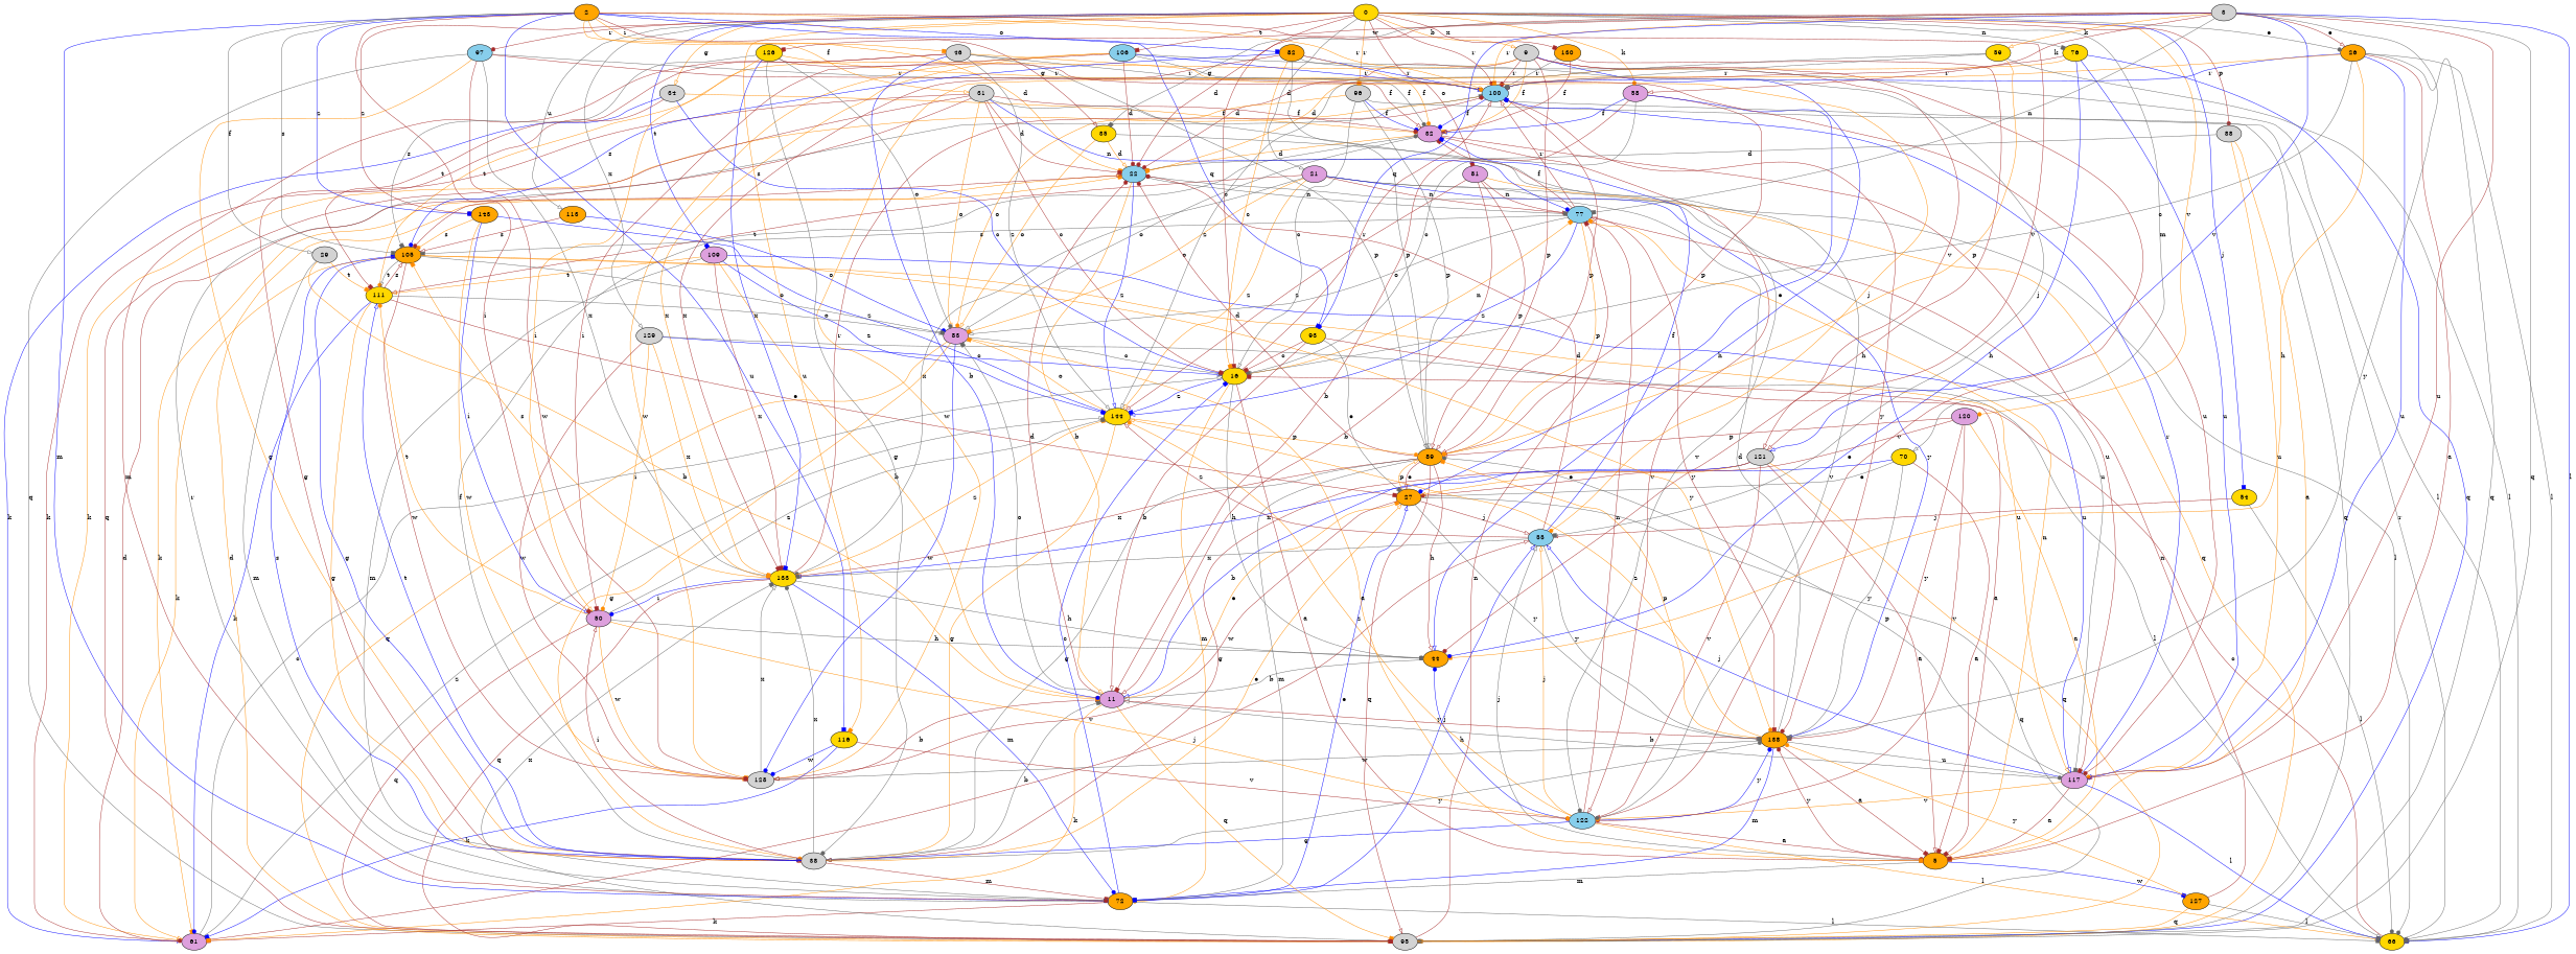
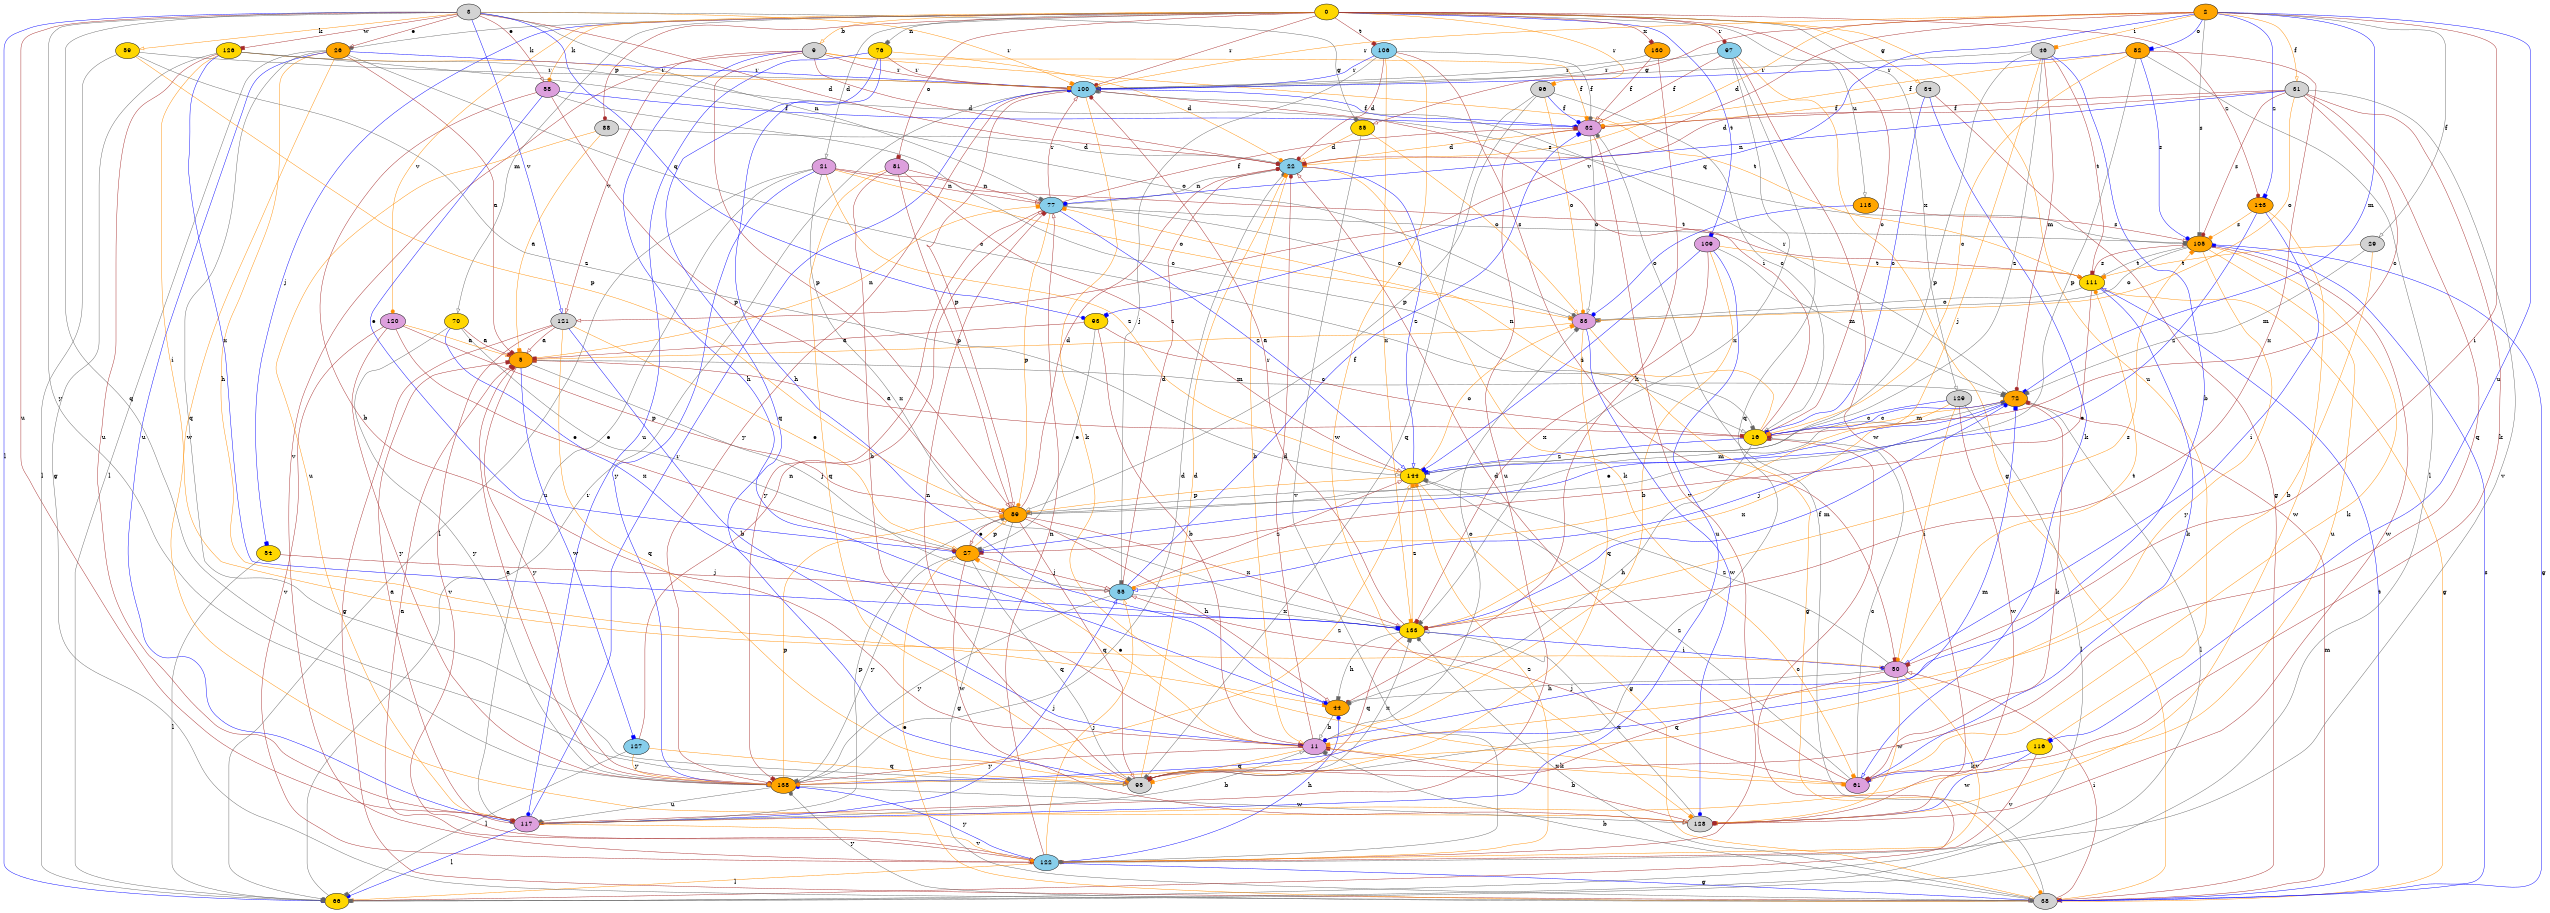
  strict digraph {
    node [fillcolor=gold style=filled]
    edge [arrowhead=onormal color=brown]
    0
    9 [fillcolor=lightgrey]
    16
    21 [fillcolor=plum]
    26 [fillcolor=orange]
    34 [fillcolor=lightgrey]
    54
    58 [fillcolor=plum]
    70
    76
    81 [fillcolor=plum]
    88 [fillcolor=lightgrey]
    96 [fillcolor=lightgrey]
    97 [fillcolor=skyblue]
    100 [fillcolor=skyblue]
    106 [fillcolor=skyblue]
    109 [fillcolor=plum]
    113 [fillcolor=orange]
    116
    120 [fillcolor=plum]
    129 [fillcolor=lightgrey]
    130 [fillcolor=orange]
    143 [fillcolor=orange]
    22 [fillcolor=skyblue]
    121 [fillcolor=lightgrey]
    32 [fillcolor=plum]
    44 [fillcolor=orange]
    89 [fillcolor=orange]
    111
    122 [fillcolor=skyblue]
    72 [fillcolor=orange]
    77 [fillcolor=skyblue]
    5 [fillcolor=orange]
    144
    66
    117 [fillcolor=plum]
    138 [fillcolor=orange]
    83 [fillcolor=plum]
    133
    95 [fillcolor=lightgrey]
    128 [fillcolor=lightgrey]
    61 [fillcolor=plum]
    38 [fillcolor=lightgrey]
    55 [fillcolor=skyblue]
    11 [fillcolor=plum]
    27 [fillcolor=orange]
    50 [fillcolor=plum]
    105 [fillcolor=orange]
    2 [fillcolor=orange]
    29 [fillcolor=lightgrey]
    31 [fillcolor=lightgrey]
    35
    46 [fillcolor=lightgrey]
    82 [fillcolor=orange]
    93
    3 [fillcolor=lightgrey]
    59
    126
-   127 [fillcolor=orange]
+   127 [fillcolor=skyblue]
    0 -> 9 [color=darkorange label=b]
    0 -> 16 [arrowhead=box label=c]
    0 -> 21 [color=gray40 label=d]
    0 -> 26 [arrowhead=dot color=gray40 label=e]
    0 -> 34 [color=darkorange label=g]
    0 -> 54 [arrowhead=box color=blue label=j]
    0 -> 58 [arrowhead=dot color=darkorange label=k]
    0 -> 70 [color=gray40 label=m]
    0 -> 76 [arrowhead=box color=gray40 label=n]
    0 -> 81 [arrowhead=box label=o]
    0 -> 88 [arrowhead=dot label=p]
    0 -> 96 [arrowhead=box color=darkorange label=r]
    0 -> 97 [arrowhead=dot label=r]
    0 -> 100 [arrowhead=dot label=r]
    0 -> 106 [arrowhead=box label=t]
    0 -> 109 [arrowhead=box color=blue label=t]
    0 -> 113 [color=gray40 label=u]
    0 -> 116 [arrowhead=box color=darkorange label=u]
    0 -> 120 [arrowhead=dot color=darkorange label=v]
    0 -> 129 [color=gray40 label=x]
    0 -> 130 [arrowhead=box label=x]
    0 -> 143 [arrowhead=dot label=z]
    9 -> 100 [arrowhead=box label=r]
    9 -> 22 [arrowhead=dot label=d]
    9 -> 121 [label=v]
    9 -> 32 [arrowhead=box color=darkorange label=f]
    9 -> 44 [color=blue label=h]
    9 -> 89 [label=p]
    9 -> 111 [arrowhead=dot color=darkorange label=t]
    9 -> 122 [label=v]
-   16 -> 100 [label=r]
+   16 -> 100 [label=i]
    16 -> 44 [arrowhead=dot color=gray40 label=h]
    16 -> 72 [arrowhead=dot color=darkorange label=m]
    16 -> 77 [arrowhead=box color=darkorange label=n]
    16 -> 5 [arrowhead=box label=a]
    16 -> 144 [arrowhead=box color=blue label=z]
    21 -> 111 [label=t]
    21 -> 77 [label=n]
    21 -> 144 [color=darkorange label=z]
    21 -> 66 [arrowhead=dot color=gray40 label=l]
    21 -> 117 [arrowhead=box color=gray40 label=u]
    21 -> 138 [color=blue label=y]
    21 -> 83 [arrowhead=box color=darkorange label=o]
    21 -> 133 [arrowhead=dot color=gray40 label=x]
    26 -> 16 [color=gray40 label=c]
    26 -> 100 [arrowhead=box color=blue label=r]
    26 -> 44 [arrowhead=box color=darkorange label=h]
    26 -> 5 [arrowhead=box label=a]
    26 -> 66 [color=gray40 label=l]
    26 -> 117 [color=blue label=u]
    26 -> 95 [color=gray40 label=q]
    26 -> 128 [color=darkorange label=w]
    34 -> 16 [arrowhead=dot color=blue label=c]
    34 -> 32 [arrowhead=dot color=darkorange label=f]
    34 -> 61 [color=blue label=k]
    34 -> 38 [arrowhead=box label=g]
    54 -> 66 [arrowhead=dot color=gray40 label=l]
    54 -> 55 [label=j]
    58 -> 16 [arrowhead=box color=gray40 label=c]
    58 -> 32 [color=blue label=f]
    58 -> 89 [label=p]
    58 -> 11 [arrowhead=box label=b]
    58 -> 27 [arrowhead=dot color=blue label=e]
    70 -> 5 [arrowhead=box label=a]
    70 -> 138 [color=gray40 label=y]
    70 -> 133 [color=blue label=x]
    70 -> 27 [color=gray40 label=e]
    76 -> 100 [arrowhead=dot label=r]
    76 -> 22 [arrowhead=dot color=darkorange label=d]
    76 -> 44 [arrowhead=dot color=blue label=h]
    76 -> 117 [arrowhead=dot color=blue label=u]
    76 -> 95 [arrowhead=dot color=blue label=q]
    81 -> 89 [label=p]
    81 -> 77 [label=n]
    81 -> 144 [label=z]
    81 -> 95 [arrowhead=box color=darkorange label=q]
    81 -> 11 [label=b]
    88 -> 22 [arrowhead=dot color=gray40 label=d]
    88 -> 5 [arrowhead=box color=darkorange label=a]
    88 -> 117 [arrowhead=dot color=darkorange label=u]
    96 -> 16 [color=gray40 label=c]
    96 -> 32 [arrowhead=dot color=blue label=f]
    96 -> 89 [color=gray40 label=p]
    96 -> 83 [arrowhead=dot color=darkorange label=o]
    96 -> 95 [arrowhead=box color=gray40 label=q]
    97 -> 100 [arrowhead=dot color=gray40 label=r]
    97 -> 32 [label=f]
    97 -> 133 [arrowhead=box color=gray40 label=x]
    97 -> 95 [color=gray40 label=q]
    97 -> 128 [label=w]
    97 -> 38 [color=darkorange label=g]
    100 -> 32 [arrowhead=dot color=blue label=f]
    100 -> 89 [label=p]
    100 -> 138 [arrowhead=dot label=y]
    100 -> 61 [color=darkorange label=k]
    106 -> 100 [color=blue label=r]
    106 -> 22 [arrowhead=dot label=d]
    106 -> 32 [arrowhead=dot color=gray40 label=f]
    106 -> 133 [arrowhead=box color=darkorange label=x]
    106 -> 128 [arrowhead=box color=darkorange label=w]
    106 -> 55 [arrowhead=box color=gray40 label=j]
    106 -> 50 [arrowhead=box label=i]
    109 -> 111 [color=darkorange label=t]
    109 -> 72 [arrowhead=box color=gray40 label=m]
    109 -> 144 [arrowhead=box color=blue label=z]
    109 -> 117 [color=blue label=u]
    109 -> 133 [arrowhead=box label=x]
    109 -> 11 [arrowhead=dot color=darkorange label=b]
    113 -> 83 [arrowhead=dot color=blue label=o]
    113 -> 105 [label=s]
    116 -> 122 [arrowhead=dot label=v]
    116 -> 128 [arrowhead=dot color=blue label=w]
    116 -> 61 [arrowhead=box color=blue label=k]
    120 -> 89 [label=p]
    120 -> 122 [arrowhead=dot label=v]
    120 -> 5 [color=darkorange label=a]
    120 -> 138 [arrowhead=box label=y]
    120 -> 27 [arrowhead=dot label=e]
    129 -> 16 [color=blue label=c]
    129 -> 66 [color=gray40 label=l]
    129 -> 133 [arrowhead=dot color=darkorange label=x]
    129 -> 128 [arrowhead=dot label=w]
    129 -> 50 [arrowhead=dot color=darkorange label=i]
    130 -> 100 [arrowhead=dot color=gray40 label=r]
    130 -> 32 [label=f]
    130 -> 44 [arrowhead=dot label=h]
    143 -> 144 [color=blue label=z]
    143 -> 128 [color=darkorange label=w]
    143 -> 50 [color=blue label=i]
    143 -> 105 [arrowhead=dot color=darkorange label=s]
    22 -> 77 [arrowhead=box color=gray40 label=n]
    22 -> 144 [color=blue label=z]
    22 -> 61 [arrowhead=box color=darkorange label=k]
    22 -> 11 [color=darkorange label=b]
    121 -> 122 [label=v]
    121 -> 5 [label=a]
    121 -> 95 [color=darkorange label=q]
    121 -> 38 [label=g]
    121 -> 11 [color=blue label=b]
    121 -> 27 [color=darkorange label=e]
    32 -> 22 [arrowhead=box color=darkorange label=d]
    32 -> 122 [label=v]
    32 -> 117 [arrowhead=box label=u]
    32 -> 83 [color=gray40 label=o]
    44 -> 11 [color=gray40 label=b]
    89 -> 22 [arrowhead=dot label=d]
    89 -> 44 [label=h]
    89 -> 72 [arrowhead=box color=gray40 label=m]
    89 -> 133 [label=x]
    89 -> 95 [label=q]
    89 -> 38 [color=gray40 label=g]
    89 -> 27 [label=e]
    111 -> 83 [color=gray40 label=o]
    111 -> 61 [arrowhead=dot color=blue label=k]
    111 -> 38 [color=darkorange label=g]
    111 -> 27 [arrowhead=box label=e]
    111 -> 105 [label=s]
    122 -> 44 [arrowhead=dot color=blue label=h]
    122 -> 77 [label=n]
    122 -> 5 [arrowhead=dot label=a]
    122 -> 144 [arrowhead=dot color=darkorange label=z]
    122 -> 66 [color=darkorange label=l]
    122 -> 138 [arrowhead=dot color=blue label=y]
    122 -> 38 [color=blue label=g]
    122 -> 55 [color=darkorange label=j]
    72 -> 16 [arrowhead=box color=blue label=c]
    72 -> 100 [arrowhead=box color=gray40 label=r]
    72 -> 66 [arrowhead=box color=gray40 label=l]
    72 -> 61 [arrowhead=box label=k]
    72 -> 55 [color=blue label=j]
    72 -> 27 [color=blue label=e]
    77 -> 100 [label=r]
    77 -> 32 [arrowhead=box label=f]
    77 -> 89 [arrowhead=dot color=darkorange label=p]
    77 -> 144 [color=blue label=z]
    77 -> 138 [arrowhead=box label=y]
    77 -> 83 [color=gray40 label=o]
    77 -> 105 [arrowhead=box color=gray40 label=s]
    5 -> 72 [arrowhead=box color=gray40 label=m]
    5 -> 77 [arrowhead=box color=darkorange label=n]
    5 -> 138 [arrowhead=dot label=y]
    5 -> 55 [color=gray40 label=j]
    5 -> 127 [arrowhead=box color=blue label=w]
    144 -> 89 [arrowhead=dot color=darkorange label=p]
    144 -> 83 [arrowhead=box color=darkorange label=o]
    144 -> 38 [color=darkorange label=g]
    66 -> 16 [arrowhead=box label=c]
    66 -> 100 [arrowhead=dot color=gray40 label=r]
    117 -> 100 [arrowhead=box color=blue label=r]
    117 -> 89 [arrowhead=dot color=gray40 label=p]
    117 -> 122 [arrowhead=dot color=darkorange label=v]
    117 -> 5 [arrowhead=box label=a]
    117 -> 66 [arrowhead=dot color=blue label=l]
    117 -> 55 [color=blue label=j]
    117 -> 11 [color=gray40 label=b]
    138 -> 22 [arrowhead=dot color=gray40 label=d]
    138 -> 89 [arrowhead=box color=darkorange label=p]
    138 -> 72 [arrowhead=box color=blue label=m]
    138 -> 5 [arrowhead=box label=a]
    138 -> 144 [color=darkorange label=z]
    138 -> 117 [arrowhead=dot color=gray40 label=u]
    138 -> 128 [color=gray40 label=w]
-   83 -> 16 [arrowhead=box color=gray40 label=c]
    83 -> 5 [arrowhead=box color=darkorange label=a]
    83 -> 95 [arrowhead=box color=darkorange label=q]
    83 -> 128 [arrowhead=dot color=blue label=w]
    83 -> 38 [arrowhead=dot color=darkorange label=g]
    133 -> 100 [arrowhead=dot label=r]
    133 -> 44 [arrowhead=box color=gray40 label=h]
    133 -> 72 [arrowhead=dot color=blue label=m]
    133 -> 144 [arrowhead=box color=darkorange label=z]
    133 -> 95 [arrowhead=box label=q]
    133 -> 50 [arrowhead=dot color=blue label=i]
    133 -> 105 [arrowhead=box color=darkorange label=s]
    95 -> 22 [arrowhead=box color=darkorange label=d]
    95 -> 77 [arrowhead=box label=n]
    95 -> 133 [arrowhead=box color=gray40 label=x]
    128 -> 133 [color=gray40 label=x]
    128 -> 11 [arrowhead=box label=b]
    61 -> 16 [color=gray40 label=c]
    61 -> 22 [label=d]
    61 -> 144 [color=gray40 label=z]
    61 -> 55 [label=j]
    38 -> 32 [arrowhead=dot color=gray40 label=f]
    38 -> 111 [color=blue label=t]
    38 -> 72 [arrowhead=box label=m]
    38 -> 138 [arrowhead=dot color=gray40 label=y]
    38 -> 133 [arrowhead=dot color=gray40 label=x]
    38 -> 11 [arrowhead=box color=gray40 label=b]
    38 -> 27 [color=darkorange label=e]
    38 -> 50 [label=i]
    38 -> 105 [arrowhead=box color=blue label=s]
    55 -> 22 [arrowhead=dot label=d]
    55 -> 32 [arrowhead=box color=blue label=f]
    55 -> 144 [label=z]
    55 -> 138 [color=gray40 label=y]
    55 -> 133 [arrowhead=dot color=gray40 label=x]
    11 -> 22 [arrowhead=dot label=d]
    11 -> 138 [arrowhead=dot label=y]
    11 -> 83 [arrowhead=box color=gray40 label=o]
    11 -> 95 [arrowhead=box color=darkorange label=q]
    11 -> 61 [arrowhead=box color=darkorange label=k]
    11 -> 27 [arrowhead=box color=darkorange label=e]
    27 -> 89 [color=darkorange label=p]
    27 -> 138 [arrowhead=box color=gray40 label=y]
    27 -> 95 [arrowhead=box color=gray40 label=q]
    27 -> 128 [label=w]
    27 -> 55 [label=j]
    50 -> 44 [arrowhead=dot color=gray40 label=h]
    50 -> 111 [arrowhead=dot color=darkorange label=t]
    50 -> 122 [arrowhead=dot color=darkorange label=v]
    50 -> 144 [arrowhead=box color=gray40 label=z]
    50 -> 95 [arrowhead=box label=q]
    50 -> 128 [color=darkorange label=w]
    105 -> 111 [color=gray40 label=t]
    105 -> 117 [color=darkorange label=u]
    105 -> 138 [arrowhead=dot color=darkorange label=y]
    105 -> 83 [arrowhead=box color=gray40 label=o]
    105 -> 128 [arrowhead=box label=w]
    105 -> 61 [color=darkorange label=k]
    105 -> 38 [color=blue label=g]
    2 -> 100 [color=darkorange label=r]
    2 -> 116 [arrowhead=box color=blue label=u]
    2 -> 143 [arrowhead=box color=blue label=z]
    2 -> 22 [arrowhead=box color=darkorange label=d]
    2 -> 121 [label=v]
    2 -> 72 [arrowhead=box color=blue label=m]
    2 -> 50 [arrowhead=box label=i]
    2 -> 105 [arrowhead=box color=gray40 label=s]
    2 -> 29 [color=gray40 label=f]
    2 -> 31 [color=darkorange label=f]
    2 -> 35 [label=g]
    2 -> 46 [arrowhead=box color=darkorange label=i]
    2 -> 82 [arrowhead=box color=blue label=o]
    2 -> 93 [arrowhead=box color=blue label=q]
    29 -> 111 [arrowhead=box color=darkorange label=t]
    29 -> 72 [arrowhead=box color=gray40 label=m]
    29 -> 11 [arrowhead=box color=darkorange label=b]
    31 -> 16 [arrowhead=box label=c]
    31 -> 22 [arrowhead=box label=d]
    31 -> 32 [arrowhead=dot label=f]
    31 -> 122 [arrowhead=dot color=gray40 label=v]
    31 -> 77 [arrowhead=dot color=blue label=n]
    31 -> 83 [color=darkorange label=o]
    31 -> 95 [arrowhead=dot label=q]
    31 -> 61 [arrowhead=dot label=k]
    31 -> 105 [arrowhead=dot label=s]
    35 -> 22 [color=darkorange label=d]
    35 -> 122 [arrowhead=dot color=gray40 label=v]
    35 -> 83 [color=darkorange label=o]
    46 -> 100 [arrowhead=dot color=gray40 label=r]
    46 -> 89 [color=gray40 label=p]
    46 -> 111 [arrowhead=box label=t]
    46 -> 72 [arrowhead=dot label=m]
    46 -> 144 [color=gray40 label=z]
    46 -> 55 [arrowhead=dot color=darkorange label=j]
    46 -> 11 [arrowhead=dot color=blue label=b]
    82 -> 16 [arrowhead=box color=darkorange label=c]
    82 -> 100 [color=blue label=r]
    82 -> 32 [arrowhead=dot color=darkorange label=f]
    82 -> 89 [color=gray40 label=p]
    82 -> 66 [arrowhead=dot color=gray40 label=l]
    82 -> 133 [arrowhead=box label=x]
    82 -> 105 [arrowhead=dot color=blue label=s]
    93 -> 16 [arrowhead=box label=c]
    93 -> 5 [arrowhead=box label=a]
    93 -> 11 [label=b]
    93 -> 27 [arrowhead=box color=gray40 label=e]
    3 -> 26 [label=e]
    3 -> 58 [label=k]
    3 -> 100 [arrowhead=box color=darkorange label=r]
    3 -> 22 [arrowhead=dot label=d]
    3 -> 121 [color=blue label=v]
    3 -> 77 [arrowhead=box color=gray40 label=n]
    3 -> 66 [arrowhead=box color=blue label=l]
    3 -> 117 [label=u]
    3 -> 138 [arrowhead=box color=gray40 label=y]
    3 -> 95 [color=gray40 label=q]
    3 -> 35 [arrowhead=box color=gray40 label=g]
    3 -> 93 [arrowhead=dot color=blue label=q]
    3 -> 59 [color=darkorange label=k]
    3 -> 126 [arrowhead=box label=w]
    59 -> 100 [arrowhead=box color=gray40 label=r]
    59 -> 89 [arrowhead=dot color=darkorange label=p]
    59 -> 144 [color=gray40 label=z]
    59 -> 66 [arrowhead=box color=gray40 label=l]
    126 -> 100 [arrowhead=dot color=darkorange label=r]
    126 -> 117 [arrowhead=dot label=u]
    126 -> 83 [arrowhead=dot color=gray40 label=o]
    126 -> 133 [arrowhead=box color=blue label=x]
    126 -> 38 [arrowhead=dot color=gray40 label=g]
    126 -> 50 [color=darkorange label=i]
    126 -> 105 [arrowhead=box color=gray40 label=s]
    127 -> 77 [label=n]
    127 -> 66 [arrowhead=box color=gray40 label=l]
    127 -> 138 [arrowhead=dot color=darkorange label=y]
    127 -> 95 [color=darkorange label=q]
  }
